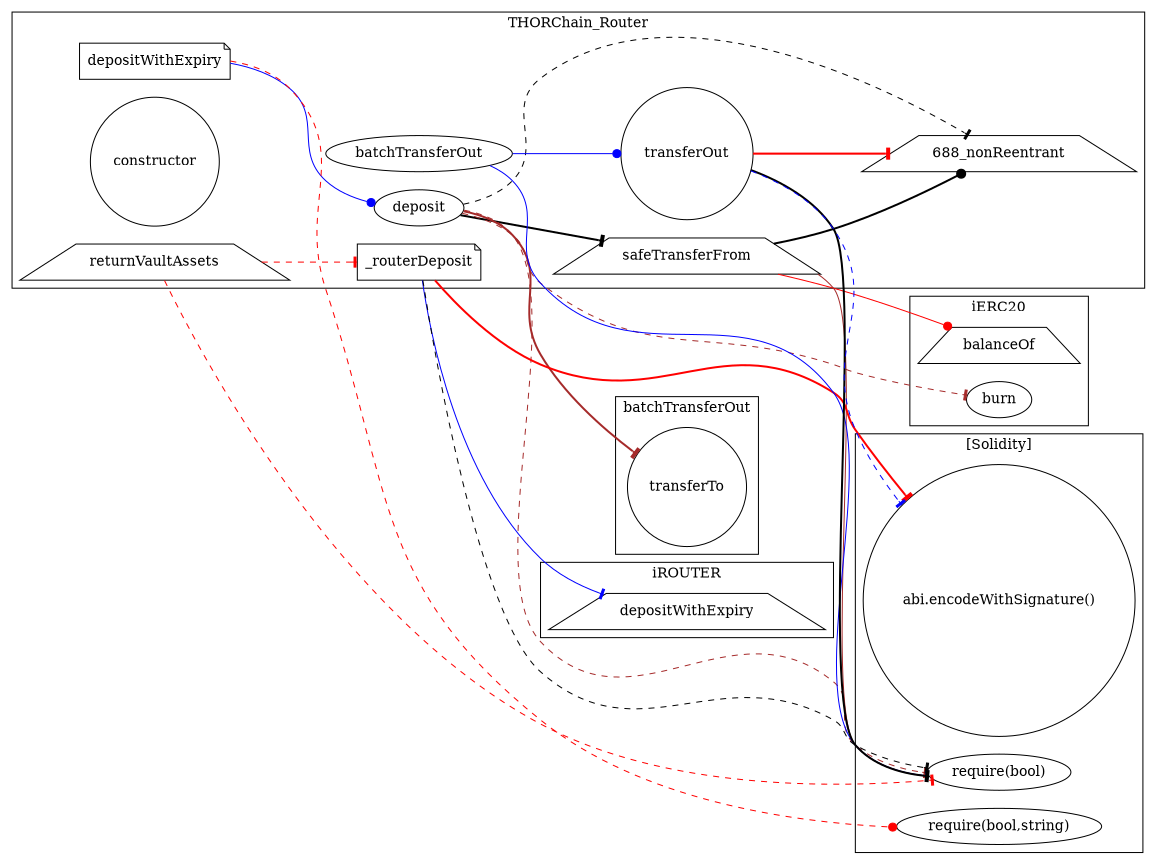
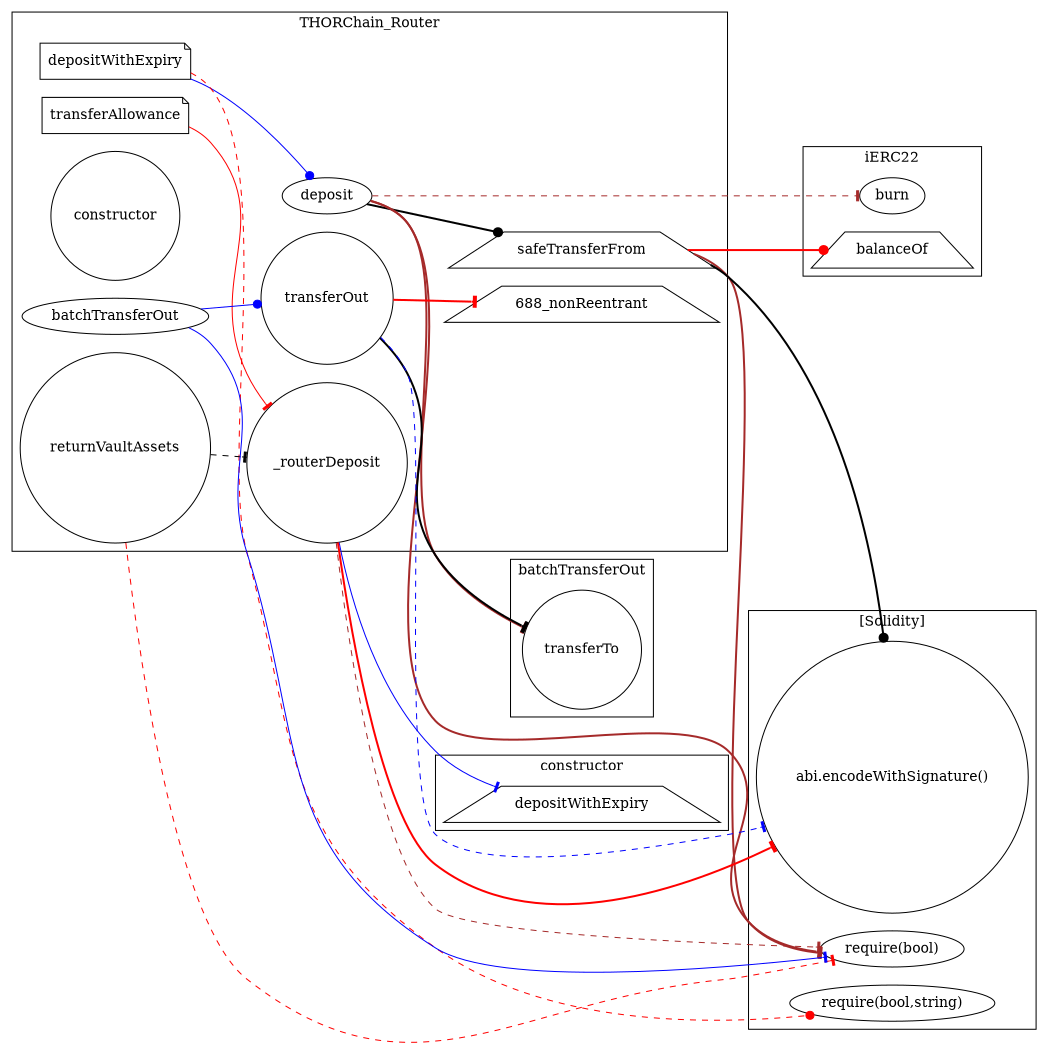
  strict digraph {
    rankdir=LR
    node [shape=ellipse]
    edge [arrowhead=tee color=red style=dashed]
    n1 [label=deposit]
    n2 [label=safeTransferFrom shape=trapezium]
    "688_nonReentrant" [shape=trapezium]
-   n4 [label=_routerDeposit shape=note]
+   n4 [label=_routerDeposit shape=circle]
    n5 [label=depositWithExpiry shape=note]
+   n6 [label=transferAllowance shape=note]
    n7 [label=constructor shape=circle]
-   n8 [label=returnVaultAssets shape=trapezium]
+   n8 [label=returnVaultAssets shape=circle]
    n9 [label=batchTransferOut]
    n10 [label=transferOut shape=circle]
    n11 [label=depositWithExpiry shape=trapezium]
    n12 [label=balanceOf shape=trapezium]
    n13 [label=burn]
    n14 [label=transferTo shape=circle]
    "require(bool)"
    "abi.encodeWithSignature()" [shape=circle]
    "require(bool,string)"
    subgraph cluster_1 {
      label=THORChain_Router
      n1
      n2
      "688_nonReentrant"
      n4
      n5
+     n6
      n7
      n8
      n9
      n10
    }
    subgraph cluster_2 {
-     label=iROUTER
+     label=constructor
      n11
    }
    subgraph cluster_3 {
-     label=iERC20
+     label=iERC22
      n12
      n13
    }
    subgraph cluster_4 {
      label=batchTransferOut
      n14
    }
    subgraph cluster_5 {
      label="[Solidity]"
      "require(bool)"
      "abi.encodeWithSignature()"
      "require(bool,string)"
    }
-   n1 -> n2 [color=black style=bold]
-   n1 -> "688_nonReentrant" [color=black]
+   n1 -> n2 [arrowhead=dot color=black style=bold]
    n1 -> n13 [color=brown]
    n1 -> n14 [color=brown style=bold]
-   n1 -> "require(bool)" [color=brown]
-   n2 -> n12 [arrowhead=dot style=solid]
-   n2 -> "require(bool)" [color=brown style=solid]
-   n2 -> "688_nonReentrant" [arrowhead=dot color=black style=bold]
+   n1 -> "require(bool)" [color=brown style=bold]
+   n2 -> n12 [arrowhead=dot style=bold]
+   n2 -> "require(bool)" [color=brown style=bold]
+   n2 -> "abi.encodeWithSignature()" [arrowhead=dot color=black style=bold]
    n4 -> n11 [color=blue style=solid]
-   n4 -> "require(bool)" [color=black]
+   n4 -> "require(bool)" [color=brown]
    n4 -> "abi.encodeWithSignature()" [style=bold]
    n5 -> n1 [arrowhead=dot color=blue style=solid]
    n5 -> "require(bool,string)" [arrowhead=dot]
-   n8 -> n4
+   n6 -> n4 [style=solid]
+   n8 -> n4 [color=black]
    n8 -> "require(bool)"
    n9 -> n10 [arrowhead=dot color=blue style=solid]
    n9 -> "require(bool)" [color=blue style=solid]
    n10 -> "688_nonReentrant" [style=bold]
-   n10 -> "require(bool)" [color=black style=bold]
+   n10 -> n14 [color=black style=bold]
    n10 -> "abi.encodeWithSignature()" [color=blue]
  }
